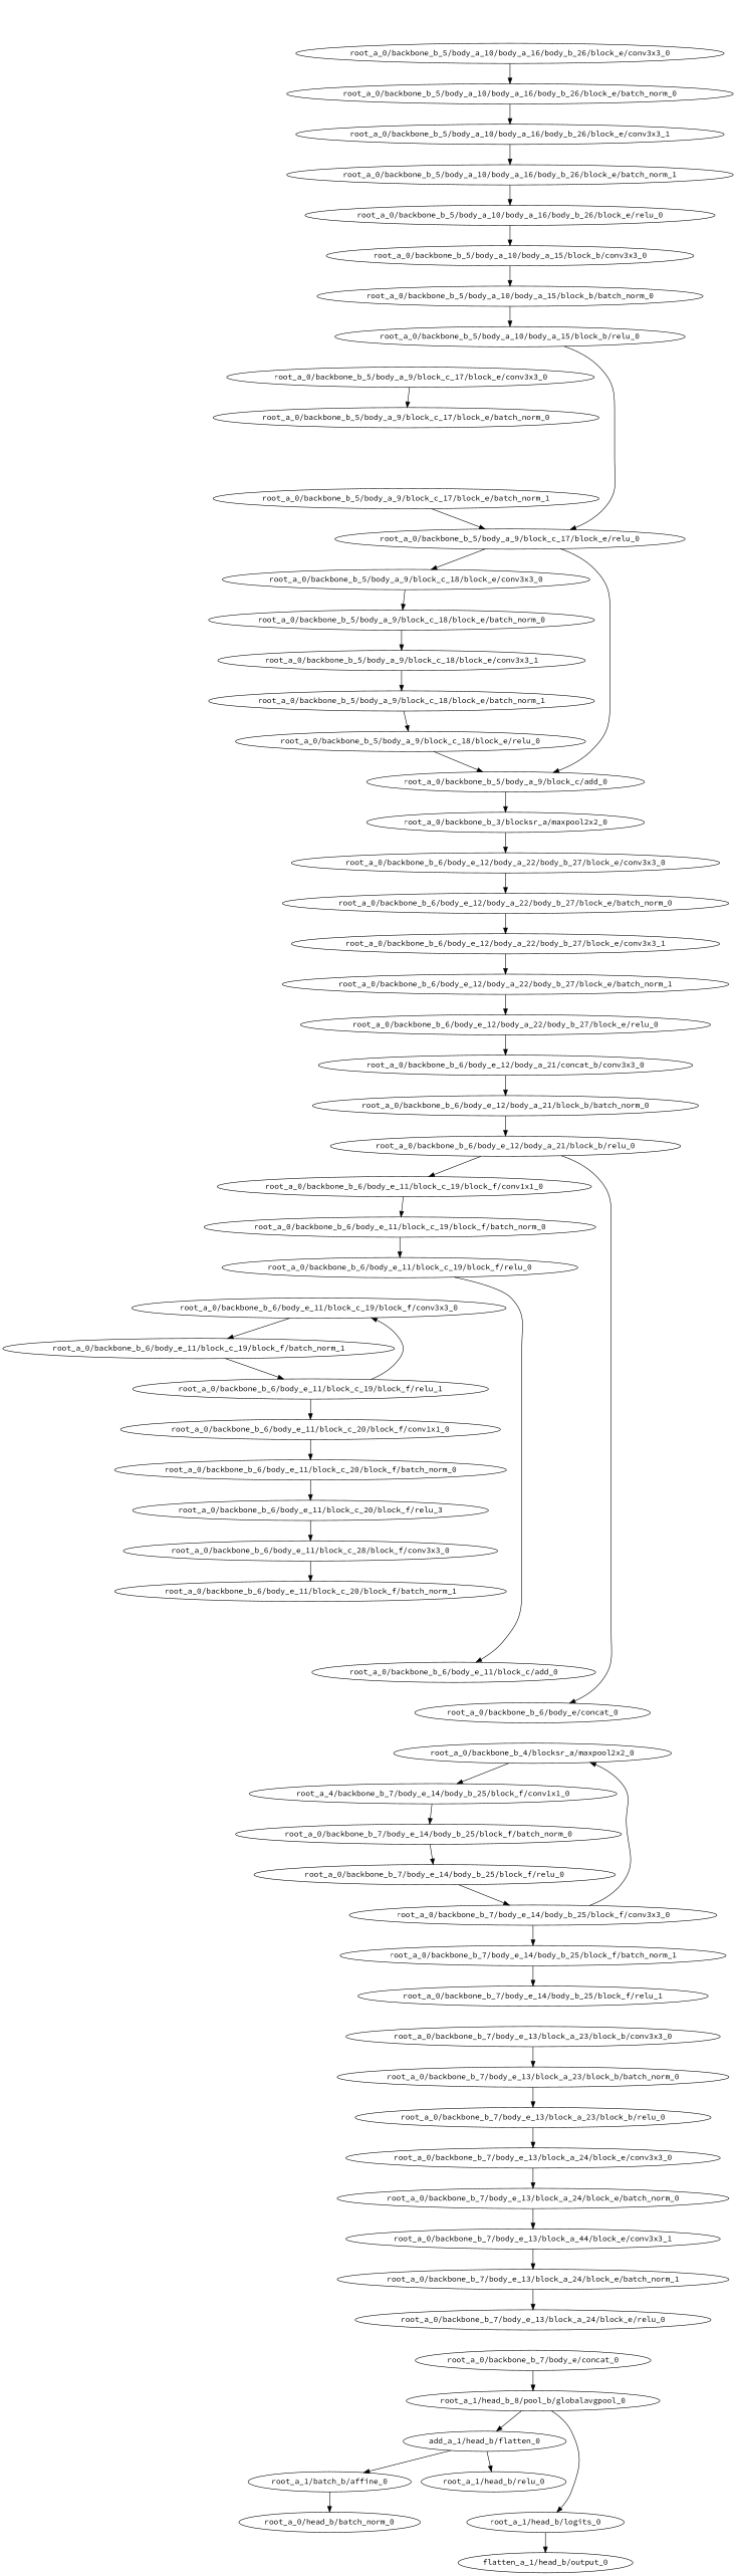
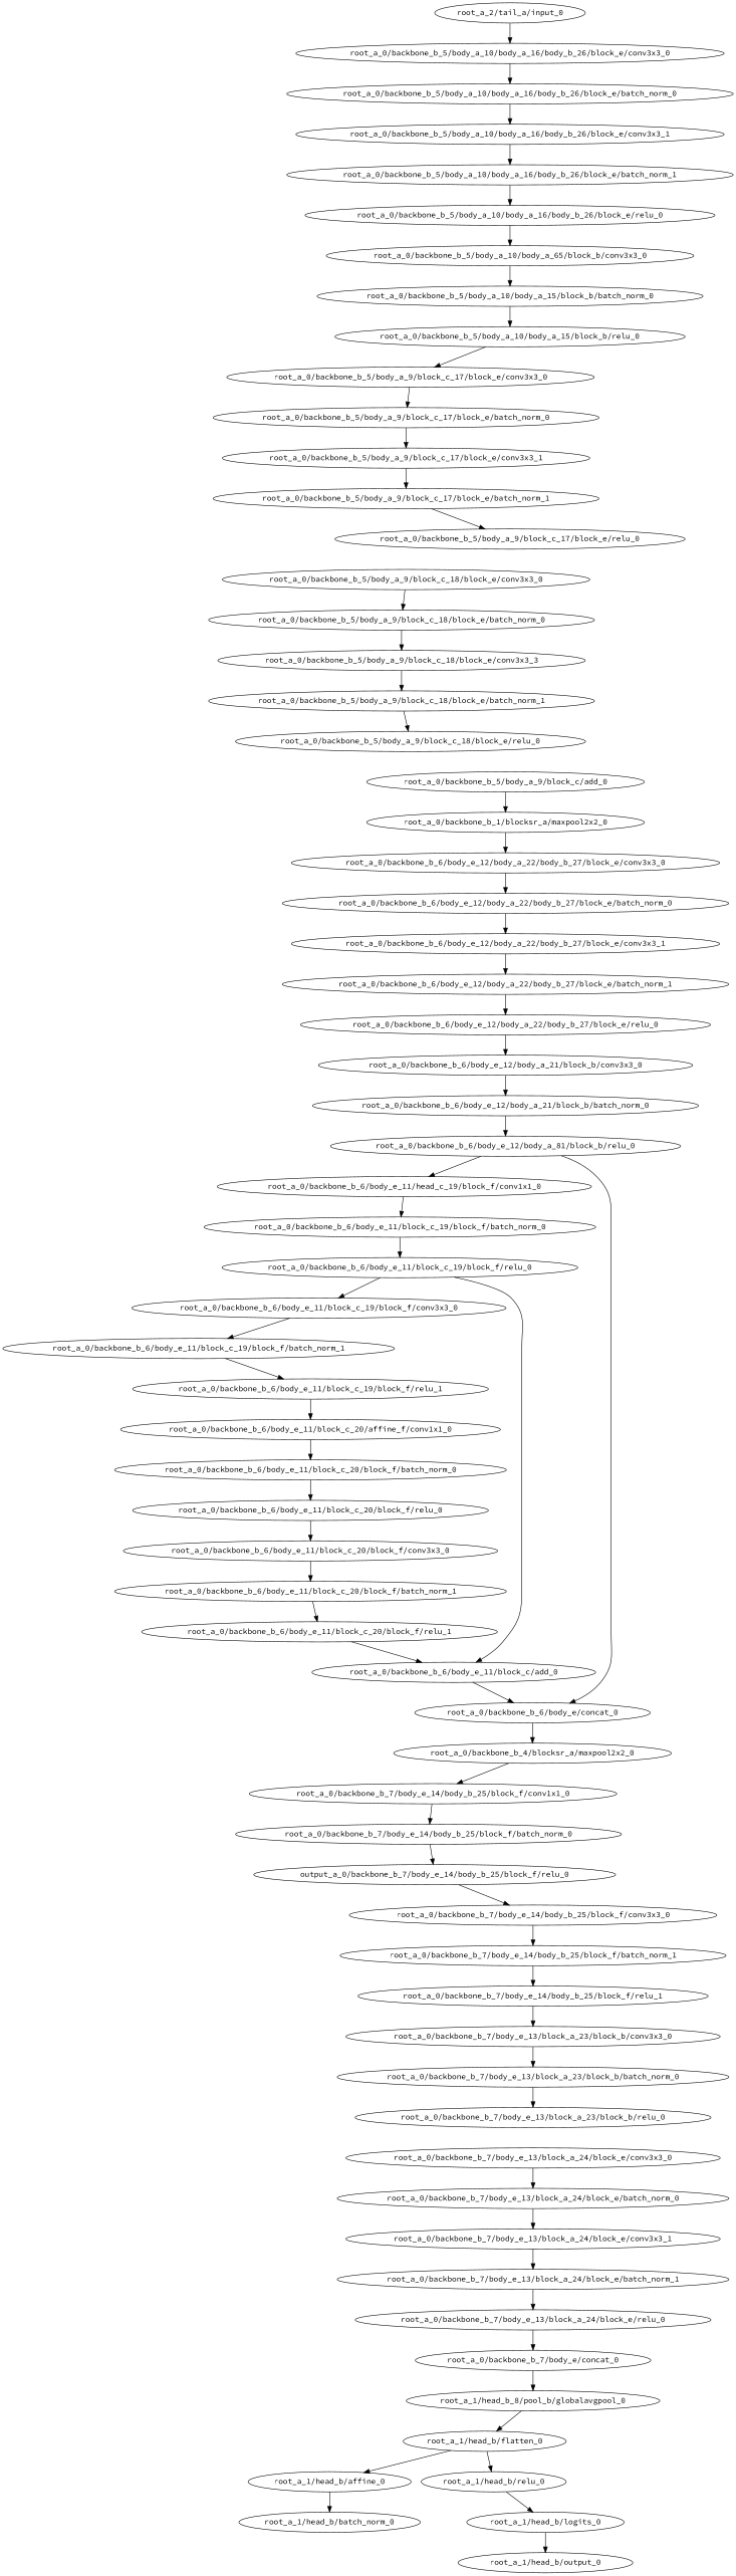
  digraph {
    fontname="Source Code Pro"
    node [fontname="Source Code Pro"]
    edge [fontname="Source Code Pro"]
+   "root_a_2/tail_a/input_0"
    "root_a_0/backbone_b_5/body_a_10/body_a_16/body_b_26/block_e/conv3x3_0"
    "root_a_0/backbone_b_5/body_a_10/body_a_16/body_b_26/block_e/batch_norm_0"
    "root_a_0/backbone_b_5/body_a_10/body_a_16/body_b_26/block_e/conv3x3_1"
    "root_a_0/backbone_b_5/body_a_10/body_a_16/body_b_26/block_e/batch_norm_1"
    "root_a_0/backbone_b_5/body_a_10/body_a_16/body_b_26/block_e/relu_0"
-   "root_a_0/backbone_b_5/body_a_10/body_a_15/block_b/conv3x3_0"
+   "root_a_0/backbone_b_5/body_a_10/body_a_15/block_b/conv3x3_0" [label="root_a_0/backbone_b_5/body_a_10/body_a_65/block_b/conv3x3_0"]
    "root_a_0/backbone_b_5/body_a_10/body_a_15/block_b/batch_norm_0"
    "root_a_0/backbone_b_5/body_a_10/body_a_15/block_b/relu_0"
    "root_a_0/backbone_b_5/body_a_9/block_c_17/block_e/conv3x3_0"
    "root_a_0/backbone_b_5/body_a_9/block_c_17/block_e/batch_norm_0"
+   "root_a_0/backbone_b_5/body_a_9/block_c_17/block_e/conv3x3_1"
    "root_a_0/backbone_b_5/body_a_9/block_c_17/block_e/batch_norm_1"
    "root_a_0/backbone_b_5/body_a_9/block_c_17/block_e/relu_0"
    "root_a_0/backbone_b_5/body_a_9/block_c_18/block_e/conv3x3_0"
    "root_a_0/backbone_b_5/body_a_9/block_c/add_0"
    "root_a_0/backbone_b_5/body_a_9/block_c_18/block_e/batch_norm_0"
-   "root_a_0/backbone_b_3/blocksr_a/maxpool2x2_0"
-   "root_a_0/backbone_b_5/body_a_9/block_c_18/block_e/conv3x3_1"
+   "root_a_0/backbone_b_3/blocksr_a/maxpool2x2_0" [label="root_a_0/backbone_b_1/blocksr_a/maxpool2x2_0"]
+   "root_a_0/backbone_b_5/body_a_9/block_c_18/block_e/conv3x3_1" [label="root_a_0/backbone_b_5/body_a_9/block_c_18/block_e/conv3x3_3"]
    "root_a_0/backbone_b_5/body_a_9/block_c_18/block_e/batch_norm_1"
    "root_a_0/backbone_b_5/body_a_9/block_c_18/block_e/relu_0"
    "root_a_0/backbone_b_6/body_e_12/body_a_22/body_b_27/block_e/conv3x3_0"
    "root_a_0/backbone_b_6/body_e_12/body_a_22/body_b_27/block_e/batch_norm_0"
    "root_a_0/backbone_b_6/body_e_12/body_a_22/body_b_27/block_e/conv3x3_1"
    "root_a_0/backbone_b_6/body_e_12/body_a_22/body_b_27/block_e/batch_norm_1"
    "root_a_0/backbone_b_6/body_e_12/body_a_22/body_b_27/block_e/relu_0"
-   "root_a_0/backbone_b_6/body_e_12/body_a_21/block_b/conv3x3_0" [label="root_a_0/backbone_b_6/body_e_12/body_a_21/concat_b/conv3x3_0"]
+   "root_a_0/backbone_b_6/body_e_12/body_a_21/block_b/conv3x3_0"
    "root_a_0/backbone_b_6/body_e_12/body_a_21/block_b/batch_norm_0"
-   "root_a_0/backbone_b_6/body_e_12/body_a_21/block_b/relu_0"
-   "root_a_0/backbone_b_6/body_e_11/block_c_19/block_f/conv1x1_0"
+   "root_a_0/backbone_b_6/body_e_12/body_a_21/block_b/relu_0" [label="root_a_0/backbone_b_6/body_e_12/body_a_81/block_b/relu_0"]
+   "root_a_0/backbone_b_6/body_e_11/block_c_19/block_f/conv1x1_0" [label="root_a_0/backbone_b_6/body_e_11/head_c_19/block_f/conv1x1_0"]
    "root_a_0/backbone_b_6/body_e/concat_0"
    "root_a_0/backbone_b_6/body_e_11/block_c_19/block_f/batch_norm_0"
    "root_a_0/backbone_b_4/blocksr_a/maxpool2x2_0"
    "root_a_0/backbone_b_6/body_e_11/block_c_19/block_f/relu_0"
    "root_a_0/backbone_b_6/body_e_11/block_c_19/block_f/conv3x3_0"
    "root_a_0/backbone_b_6/body_e_11/block_c/add_0"
    "root_a_0/backbone_b_6/body_e_11/block_c_19/block_f/batch_norm_1"
    "root_a_0/backbone_b_6/body_e_11/block_c_19/block_f/relu_1"
-   "root_a_0/backbone_b_6/body_e_11/block_c_20/block_f/conv1x1_0"
+   "root_a_0/backbone_b_6/body_e_11/block_c_20/block_f/conv1x1_0" [label="root_a_0/backbone_b_6/body_e_11/block_c_20/affine_f/conv1x1_0"]
    "root_a_0/backbone_b_6/body_e_11/block_c_20/block_f/batch_norm_0"
-   "root_a_0/backbone_b_6/body_e_11/block_c_20/block_f/relu_0" [label="root_a_0/backbone_b_6/body_e_11/block_c_20/block_f/relu_3"]
-   "root_a_0/backbone_b_6/body_e_11/block_c_20/block_f/conv3x3_0" [label="root_a_0/backbone_b_6/body_e_11/block_c_28/block_f/conv3x3_0"]
+   "root_a_0/backbone_b_6/body_e_11/block_c_20/block_f/relu_0"
+   "root_a_0/backbone_b_6/body_e_11/block_c_20/block_f/conv3x3_0"
    "root_a_0/backbone_b_6/body_e_11/block_c_20/block_f/batch_norm_1"
-   "root_a_0/backbone_b_7/body_e_14/body_b_25/block_f/conv1x1_0" [label="root_a_4/backbone_b_7/body_e_14/body_b_25/block_f/conv1x1_0"]
+   "root_a_0/backbone_b_6/body_e_11/block_c_20/block_f/relu_1"
+   "root_a_0/backbone_b_7/body_e_14/body_b_25/block_f/conv1x1_0"
    "root_a_0/backbone_b_7/body_e_14/body_b_25/block_f/batch_norm_0"
-   "root_a_0/backbone_b_7/body_e_14/body_b_25/block_f/relu_0"
+   "root_a_0/backbone_b_7/body_e_14/body_b_25/block_f/relu_0" [label="output_a_0/backbone_b_7/body_e_14/body_b_25/block_f/relu_0"]
    "root_a_0/backbone_b_7/body_e_14/body_b_25/block_f/conv3x3_0"
    "root_a_0/backbone_b_7/body_e_14/body_b_25/block_f/batch_norm_1"
    "root_a_0/backbone_b_7/body_e_14/body_b_25/block_f/relu_1"
    "root_a_0/backbone_b_7/body_e_13/block_a_23/block_b/conv3x3_0"
    "root_a_0/backbone_b_7/body_e_13/block_a_23/block_b/batch_norm_0"
    "root_a_0/backbone_b_7/body_e/concat_0"
    "root_a_1/head_b_8/pool_b/globalavgpool_0"
    "root_a_0/backbone_b_7/body_e_13/block_a_23/block_b/relu_0"
    "root_a_0/backbone_b_7/body_e_13/block_a_24/block_e/conv3x3_0"
    "root_a_0/backbone_b_7/body_e_13/block_a_24/block_e/batch_norm_0"
-   "root_a_0/backbone_b_7/body_e_13/block_a_24/block_e/conv3x3_1" [label="root_a_0/backbone_b_7/body_e_13/block_a_44/block_e/conv3x3_1"]
+   "root_a_0/backbone_b_7/body_e_13/block_a_24/block_e/conv3x3_1"
    "root_a_0/backbone_b_7/body_e_13/block_a_24/block_e/batch_norm_1"
    "root_a_0/backbone_b_7/body_e_13/block_a_24/block_e/relu_0"
-   "root_a_1/head_b/flatten_0" [label="add_a_1/head_b/flatten_0"]
-   "root_a_1/head_b/affine_0" [label="root_a_1/batch_b/affine_0"]
+   "root_a_1/head_b/flatten_0"
+   "root_a_1/head_b/affine_0"
    "root_a_1/head_b/relu_0"
-   "root_a_1/head_b/batch_norm_0" [label="root_a_0/head_b/batch_norm_0"]
+   "root_a_1/head_b/batch_norm_0"
    "root_a_1/head_b/logits_0"
-   "root_a_1/head_b/output_0" [label="flatten_a_1/head_b/output_0"]
+   "root_a_1/head_b/output_0"
+   "root_a_2/tail_a/input_0" -> "root_a_0/backbone_b_5/body_a_10/body_a_16/body_b_26/block_e/conv3x3_0"
    "root_a_0/backbone_b_5/body_a_10/body_a_16/body_b_26/block_e/conv3x3_0" -> "root_a_0/backbone_b_5/body_a_10/body_a_16/body_b_26/block_e/batch_norm_0"
    "root_a_0/backbone_b_5/body_a_10/body_a_16/body_b_26/block_e/batch_norm_0" -> "root_a_0/backbone_b_5/body_a_10/body_a_16/body_b_26/block_e/conv3x3_1"
    "root_a_0/backbone_b_5/body_a_10/body_a_16/body_b_26/block_e/conv3x3_1" -> "root_a_0/backbone_b_5/body_a_10/body_a_16/body_b_26/block_e/batch_norm_1"
    "root_a_0/backbone_b_5/body_a_10/body_a_16/body_b_26/block_e/batch_norm_1" -> "root_a_0/backbone_b_5/body_a_10/body_a_16/body_b_26/block_e/relu_0"
    "root_a_0/backbone_b_5/body_a_10/body_a_16/body_b_26/block_e/relu_0" -> "root_a_0/backbone_b_5/body_a_10/body_a_15/block_b/conv3x3_0"
    "root_a_0/backbone_b_5/body_a_10/body_a_15/block_b/conv3x3_0" -> "root_a_0/backbone_b_5/body_a_10/body_a_15/block_b/batch_norm_0"
    "root_a_0/backbone_b_5/body_a_10/body_a_15/block_b/batch_norm_0" -> "root_a_0/backbone_b_5/body_a_10/body_a_15/block_b/relu_0"
-   "root_a_0/backbone_b_5/body_a_10/body_a_15/block_b/relu_0" -> "root_a_0/backbone_b_5/body_a_9/block_c_17/block_e/relu_0"
+   "root_a_0/backbone_b_5/body_a_10/body_a_15/block_b/relu_0" -> "root_a_0/backbone_b_5/body_a_9/block_c_17/block_e/conv3x3_0"
    "root_a_0/backbone_b_5/body_a_9/block_c_17/block_e/conv3x3_0" -> "root_a_0/backbone_b_5/body_a_9/block_c_17/block_e/batch_norm_0"
+   "root_a_0/backbone_b_5/body_a_9/block_c_17/block_e/batch_norm_0" -> "root_a_0/backbone_b_5/body_a_9/block_c_17/block_e/conv3x3_1"
+   "root_a_0/backbone_b_5/body_a_9/block_c_17/block_e/conv3x3_1" -> "root_a_0/backbone_b_5/body_a_9/block_c_17/block_e/batch_norm_1"
    "root_a_0/backbone_b_5/body_a_9/block_c_17/block_e/batch_norm_1" -> "root_a_0/backbone_b_5/body_a_9/block_c_17/block_e/relu_0"
-   "root_a_0/backbone_b_5/body_a_9/block_c_17/block_e/relu_0" -> "root_a_0/backbone_b_5/body_a_9/block_c_18/block_e/conv3x3_0"
-   "root_a_0/backbone_b_5/body_a_9/block_c_17/block_e/relu_0" -> "root_a_0/backbone_b_5/body_a_9/block_c/add_0"
    "root_a_0/backbone_b_5/body_a_9/block_c_18/block_e/conv3x3_0" -> "root_a_0/backbone_b_5/body_a_9/block_c_18/block_e/batch_norm_0"
    "root_a_0/backbone_b_5/body_a_9/block_c/add_0" -> "root_a_0/backbone_b_3/blocksr_a/maxpool2x2_0"
    "root_a_0/backbone_b_5/body_a_9/block_c_18/block_e/batch_norm_0" -> "root_a_0/backbone_b_5/body_a_9/block_c_18/block_e/conv3x3_1"
    "root_a_0/backbone_b_3/blocksr_a/maxpool2x2_0" -> "root_a_0/backbone_b_6/body_e_12/body_a_22/body_b_27/block_e/conv3x3_0"
    "root_a_0/backbone_b_5/body_a_9/block_c_18/block_e/conv3x3_1" -> "root_a_0/backbone_b_5/body_a_9/block_c_18/block_e/batch_norm_1"
    "root_a_0/backbone_b_5/body_a_9/block_c_18/block_e/batch_norm_1" -> "root_a_0/backbone_b_5/body_a_9/block_c_18/block_e/relu_0"
-   "root_a_0/backbone_b_5/body_a_9/block_c_18/block_e/relu_0" -> "root_a_0/backbone_b_5/body_a_9/block_c/add_0"
    "root_a_0/backbone_b_6/body_e_12/body_a_22/body_b_27/block_e/conv3x3_0" -> "root_a_0/backbone_b_6/body_e_12/body_a_22/body_b_27/block_e/batch_norm_0"
    "root_a_0/backbone_b_6/body_e_12/body_a_22/body_b_27/block_e/batch_norm_0" -> "root_a_0/backbone_b_6/body_e_12/body_a_22/body_b_27/block_e/conv3x3_1"
    "root_a_0/backbone_b_6/body_e_12/body_a_22/body_b_27/block_e/conv3x3_1" -> "root_a_0/backbone_b_6/body_e_12/body_a_22/body_b_27/block_e/batch_norm_1"
    "root_a_0/backbone_b_6/body_e_12/body_a_22/body_b_27/block_e/batch_norm_1" -> "root_a_0/backbone_b_6/body_e_12/body_a_22/body_b_27/block_e/relu_0"
    "root_a_0/backbone_b_6/body_e_12/body_a_22/body_b_27/block_e/relu_0" -> "root_a_0/backbone_b_6/body_e_12/body_a_21/block_b/conv3x3_0"
    "root_a_0/backbone_b_6/body_e_12/body_a_21/block_b/conv3x3_0" -> "root_a_0/backbone_b_6/body_e_12/body_a_21/block_b/batch_norm_0"
    "root_a_0/backbone_b_6/body_e_12/body_a_21/block_b/batch_norm_0" -> "root_a_0/backbone_b_6/body_e_12/body_a_21/block_b/relu_0"
    "root_a_0/backbone_b_6/body_e_12/body_a_21/block_b/relu_0" -> "root_a_0/backbone_b_6/body_e_11/block_c_19/block_f/conv1x1_0"
    "root_a_0/backbone_b_6/body_e_12/body_a_21/block_b/relu_0" -> "root_a_0/backbone_b_6/body_e/concat_0"
    "root_a_0/backbone_b_6/body_e_11/block_c_19/block_f/conv1x1_0" -> "root_a_0/backbone_b_6/body_e_11/block_c_19/block_f/batch_norm_0"
-   "root_a_0/backbone_b_7/body_e_14/body_b_25/block_f/conv3x3_0" -> "root_a_0/backbone_b_4/blocksr_a/maxpool2x2_0"
+   "root_a_0/backbone_b_6/body_e/concat_0" -> "root_a_0/backbone_b_4/blocksr_a/maxpool2x2_0"
    "root_a_0/backbone_b_6/body_e_11/block_c_19/block_f/batch_norm_0" -> "root_a_0/backbone_b_6/body_e_11/block_c_19/block_f/relu_0"
    "root_a_0/backbone_b_4/blocksr_a/maxpool2x2_0" -> "root_a_0/backbone_b_7/body_e_14/body_b_25/block_f/conv1x1_0"
-   "root_a_0/backbone_b_6/body_e_11/block_c_19/block_f/relu_1" -> "root_a_0/backbone_b_6/body_e_11/block_c_19/block_f/conv3x3_0"
+   "root_a_0/backbone_b_6/body_e_11/block_c_19/block_f/relu_0" -> "root_a_0/backbone_b_6/body_e_11/block_c_19/block_f/conv3x3_0"
    "root_a_0/backbone_b_6/body_e_11/block_c_19/block_f/relu_0" -> "root_a_0/backbone_b_6/body_e_11/block_c/add_0"
    "root_a_0/backbone_b_6/body_e_11/block_c_19/block_f/conv3x3_0" -> "root_a_0/backbone_b_6/body_e_11/block_c_19/block_f/batch_norm_1"
+   "root_a_0/backbone_b_6/body_e_11/block_c/add_0" -> "root_a_0/backbone_b_6/body_e/concat_0"
    "root_a_0/backbone_b_6/body_e_11/block_c_19/block_f/batch_norm_1" -> "root_a_0/backbone_b_6/body_e_11/block_c_19/block_f/relu_1"
    "root_a_0/backbone_b_6/body_e_11/block_c_19/block_f/relu_1" -> "root_a_0/backbone_b_6/body_e_11/block_c_20/block_f/conv1x1_0"
    "root_a_0/backbone_b_6/body_e_11/block_c_20/block_f/conv1x1_0" -> "root_a_0/backbone_b_6/body_e_11/block_c_20/block_f/batch_norm_0"
    "root_a_0/backbone_b_6/body_e_11/block_c_20/block_f/batch_norm_0" -> "root_a_0/backbone_b_6/body_e_11/block_c_20/block_f/relu_0"
    "root_a_0/backbone_b_6/body_e_11/block_c_20/block_f/relu_0" -> "root_a_0/backbone_b_6/body_e_11/block_c_20/block_f/conv3x3_0"
    "root_a_0/backbone_b_6/body_e_11/block_c_20/block_f/conv3x3_0" -> "root_a_0/backbone_b_6/body_e_11/block_c_20/block_f/batch_norm_1"
+   "root_a_0/backbone_b_6/body_e_11/block_c_20/block_f/batch_norm_1" -> "root_a_0/backbone_b_6/body_e_11/block_c_20/block_f/relu_1"
+   "root_a_0/backbone_b_6/body_e_11/block_c_20/block_f/relu_1" -> "root_a_0/backbone_b_6/body_e_11/block_c/add_0"
    "root_a_0/backbone_b_7/body_e_14/body_b_25/block_f/conv1x1_0" -> "root_a_0/backbone_b_7/body_e_14/body_b_25/block_f/batch_norm_0"
    "root_a_0/backbone_b_7/body_e_14/body_b_25/block_f/batch_norm_0" -> "root_a_0/backbone_b_7/body_e_14/body_b_25/block_f/relu_0"
    "root_a_0/backbone_b_7/body_e_14/body_b_25/block_f/relu_0" -> "root_a_0/backbone_b_7/body_e_14/body_b_25/block_f/conv3x3_0"
    "root_a_0/backbone_b_7/body_e_14/body_b_25/block_f/conv3x3_0" -> "root_a_0/backbone_b_7/body_e_14/body_b_25/block_f/batch_norm_1"
    "root_a_0/backbone_b_7/body_e_14/body_b_25/block_f/batch_norm_1" -> "root_a_0/backbone_b_7/body_e_14/body_b_25/block_f/relu_1"
+   "root_a_0/backbone_b_7/body_e_14/body_b_25/block_f/relu_1" -> "root_a_0/backbone_b_7/body_e_13/block_a_23/block_b/conv3x3_0"
    "root_a_0/backbone_b_7/body_e_13/block_a_23/block_b/conv3x3_0" -> "root_a_0/backbone_b_7/body_e_13/block_a_23/block_b/batch_norm_0"
    "root_a_0/backbone_b_7/body_e_13/block_a_23/block_b/batch_norm_0" -> "root_a_0/backbone_b_7/body_e_13/block_a_23/block_b/relu_0"
    "root_a_0/backbone_b_7/body_e/concat_0" -> "root_a_1/head_b_8/pool_b/globalavgpool_0"
    "root_a_1/head_b_8/pool_b/globalavgpool_0" -> "root_a_1/head_b/flatten_0"
-   "root_a_0/backbone_b_7/body_e_13/block_a_23/block_b/relu_0" -> "root_a_0/backbone_b_7/body_e_13/block_a_24/block_e/conv3x3_0"
    "root_a_0/backbone_b_7/body_e_13/block_a_24/block_e/conv3x3_0" -> "root_a_0/backbone_b_7/body_e_13/block_a_24/block_e/batch_norm_0"
    "root_a_0/backbone_b_7/body_e_13/block_a_24/block_e/batch_norm_0" -> "root_a_0/backbone_b_7/body_e_13/block_a_24/block_e/conv3x3_1"
    "root_a_0/backbone_b_7/body_e_13/block_a_24/block_e/conv3x3_1" -> "root_a_0/backbone_b_7/body_e_13/block_a_24/block_e/batch_norm_1"
    "root_a_0/backbone_b_7/body_e_13/block_a_24/block_e/batch_norm_1" -> "root_a_0/backbone_b_7/body_e_13/block_a_24/block_e/relu_0"
+   "root_a_0/backbone_b_7/body_e_13/block_a_24/block_e/relu_0" -> "root_a_0/backbone_b_7/body_e/concat_0"
    "root_a_1/head_b/flatten_0" -> "root_a_1/head_b/affine_0"
    "root_a_1/head_b/flatten_0" -> "root_a_1/head_b/relu_0"
    "root_a_1/head_b/affine_0" -> "root_a_1/head_b/batch_norm_0"
-   "root_a_1/head_b_8/pool_b/globalavgpool_0" -> "root_a_1/head_b/logits_0"
+   "root_a_1/head_b/relu_0" -> "root_a_1/head_b/logits_0"
    "root_a_1/head_b/logits_0" -> "root_a_1/head_b/output_0"
  }
